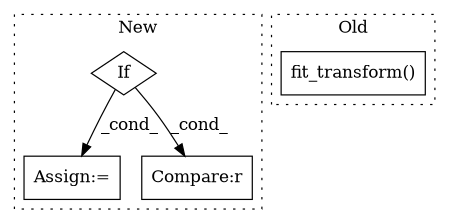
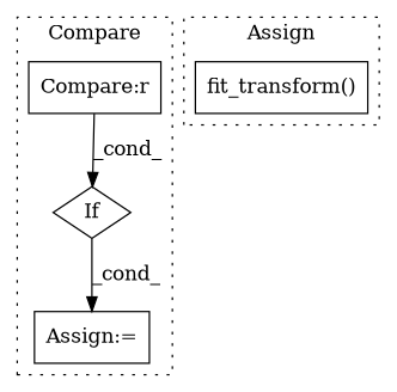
  digraph {
    node [s=4393 shape=box]
    n1 [a=96 l=0 label=If shape=diamond]
    n2 [a=68 l=3 label="Assign:=" s=4440]
    n3 [a=40 l=24 label="Compare:r"]
    n4 [a=75 l="23,1" label="fit_transform()" s="3661,3693"]
    subgraph cluster_1 {
-     label=New
+     label=Compare
      style=dotted
      n1
      n2
      n3
    }
    subgraph cluster_2 {
-     label=Old
+     label=Assign
      style=dotted
      n4
    }
    n1 -> n2 [label=_cond_]
-   n1 -> n3 [label=_cond_]
+   n3 -> n1 [label=_cond_]
  }
